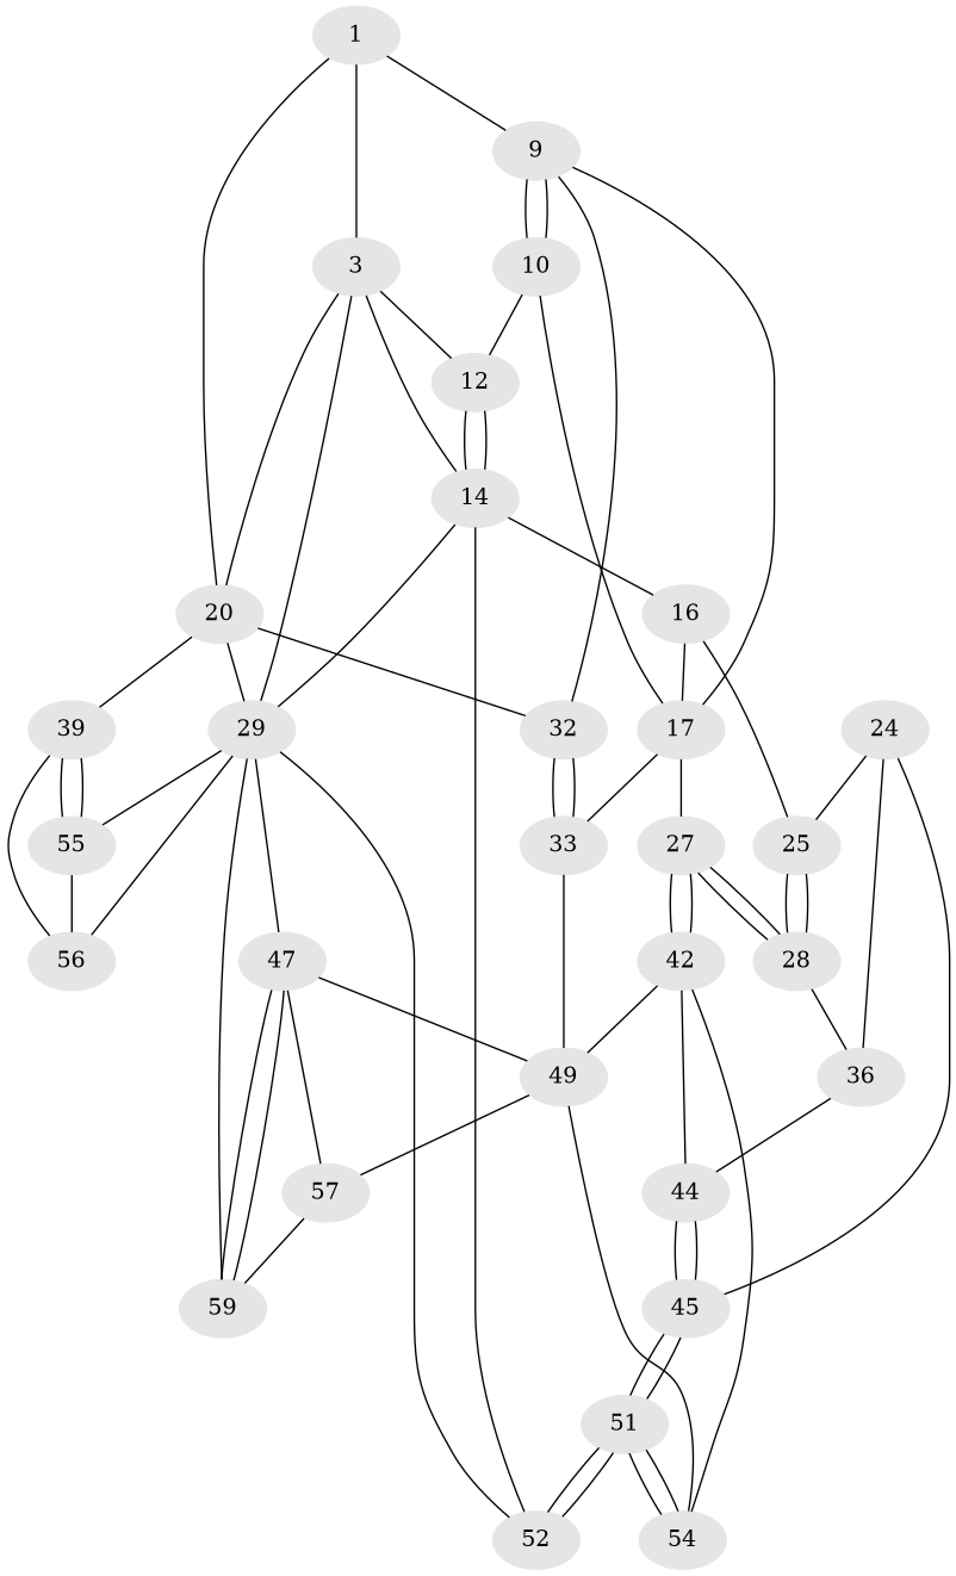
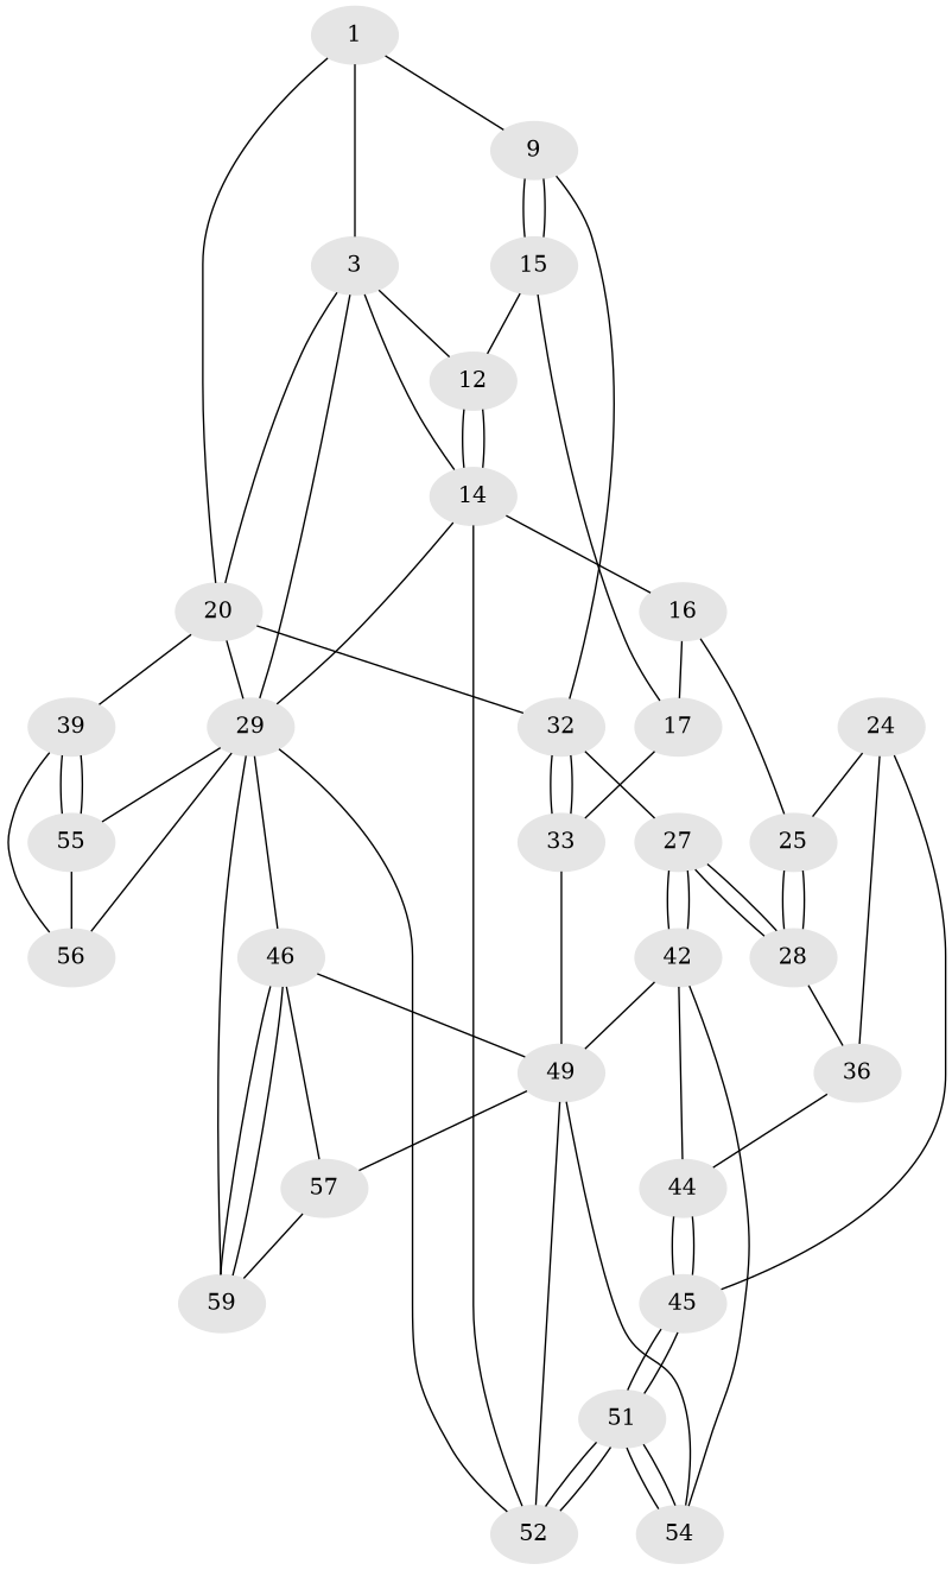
  graph {
    node [color=gray90 style=filled]
    1 [super="+2+7"]
    3 [super="+4"]
    9 [super="+22"]
    20 [super="+38+21"]
    12
    14 [super="+15"]
    29 [super="+60+30"]
-   10 [super="+11"]
+   10 [super="+11" label=15]
    17 [super="+23"]
    32
    39 [super="+40"]
    16 [super="+18"]
    52
    55
    56
    59
-   47 [super="+48"]
+   47 [super="+48" label=46]
    27
    33
    25
    24 [super="+37"]
    36
    45
    28
    42 [super="+43"]
    49 [super="+50+53"]
    44
    51
    54
    57
    1 -- 3 [weight=2]
    1 -- 9
    1 -- 20
    3 -- 20
    3 -- 12
    3 -- 14
    3 -- 29
    9 -- 10
    9 -- 10
-   9 -- 17
    9 -- 32
    20 -- 29
    20 -- 32
    20 -- 39 [weight=2]
    12 -- 14
    12 -- 14
    14 -- 29
    14 -- 16
    14 -- 52
    29 -- 52
    29 -- 55
    29 -- 56
    29 -- 59
    29 -- 47
    10 -- 12
    10 -- 17
-   17 -- 27
+   32 -- 27
    17 -- 33
    32 -- 33
    32 -- 33
    39 -- 55
    39 -- 55
    39 -- 56
    16 -- 17
    16 -- 25
    55 -- 56
    47 -- 59
    47 -- 59
    47 -- 49
    47 -- 57
    27 -- 28
    27 -- 28
    27 -- 42
    27 -- 42
    33 -- 49
    25 -- 28
    25 -- 28
    24 -- 25
    24 -- 36
    24 -- 45
    36 -- 44
    45 -- 51
    45 -- 51
    28 -- 36
    42 -- 49
    42 -- 44
    42 -- 54
+   49 -- 52
    49 -- 54
    49 -- 57
    44 -- 45
    44 -- 45
    51 -- 52
    51 -- 52
    51 -- 54
    51 -- 54
    57 -- 59
  }
